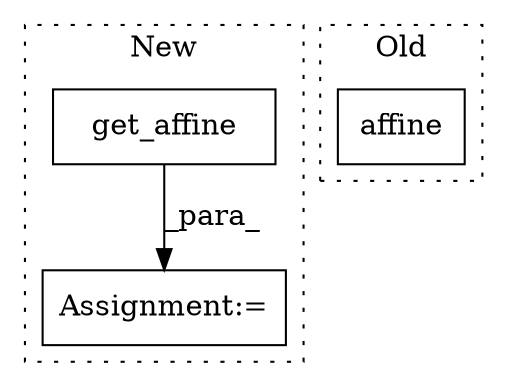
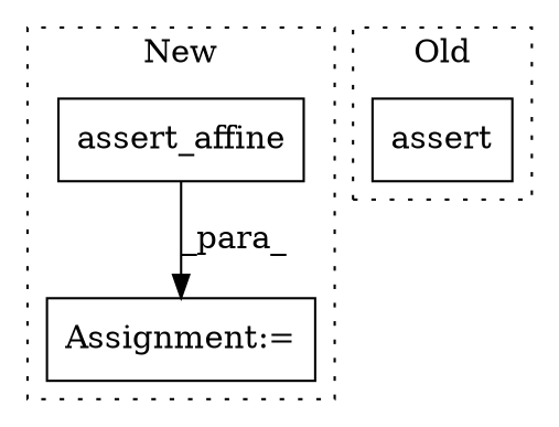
  digraph {
    node [a=32 shape=box]
-   n1 [l="11,1" label=get_affine s="4847,4859"]
+   n1 [l="11,1" label=assert_affine s="4847,4859"]
    n2 [a=7 l=1 label="Assignment:=" s=4829]
-   n3 [l="19,1" label=affine s="4759,4825"]
+   n3 [l="19,1" label=assert s="4759,4825"]
    subgraph cluster_1 {
      label=New
      style=dotted
      n1
      n2
    }
    subgraph cluster_2 {
      label=Old
      style=dotted
      n3
    }
    n1 -> n2 [label=_para_]
  }
